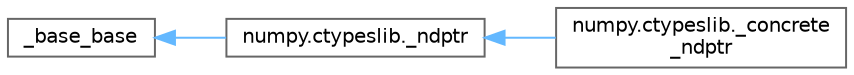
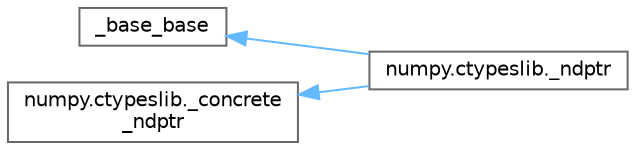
  digraph {
    rankdir=LR
    node [color=grey40 fillcolor=white fontname=Helvetica fontsize=10 shape=box style=filled]
    edge [color=steelblue1 dir=back fontname=Helvetica fontsize=10 labelfontname=Helvetica labelfontsize=10 style=solid]
    n1 [height=0.2 label=_base_base width=0.4]
    n2 [height=0.2 label="numpy.ctypeslib._ndptr" width=0.4]
    n3 [height=0.2 label="numpy.ctypeslib._concrete\l_ndptr" width=0.4]
    n1 -> n2
-   n2 -> n3
+   n3 -> n2
  }
